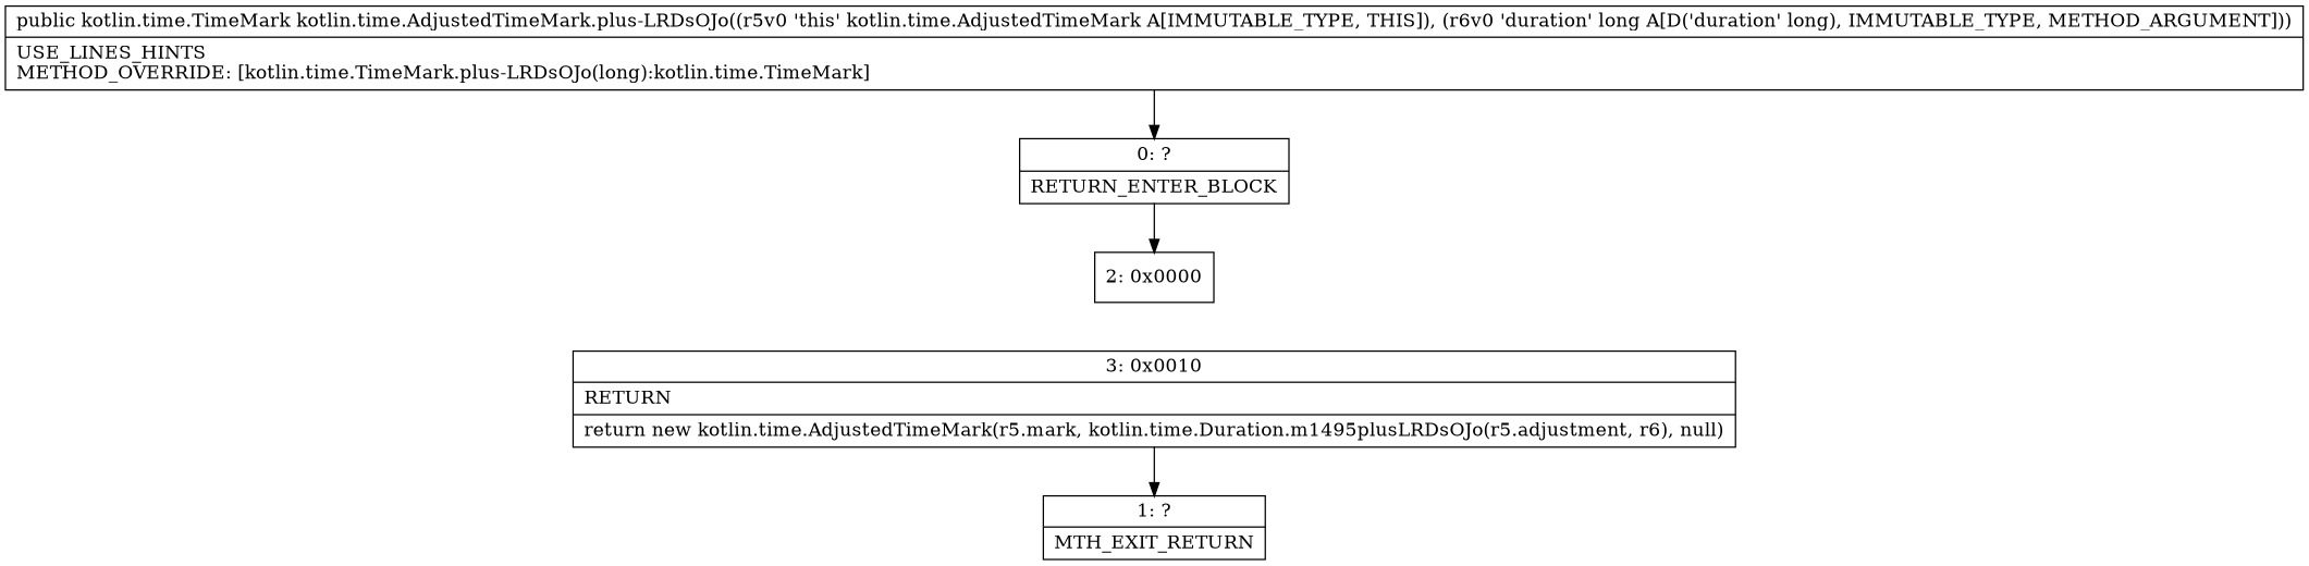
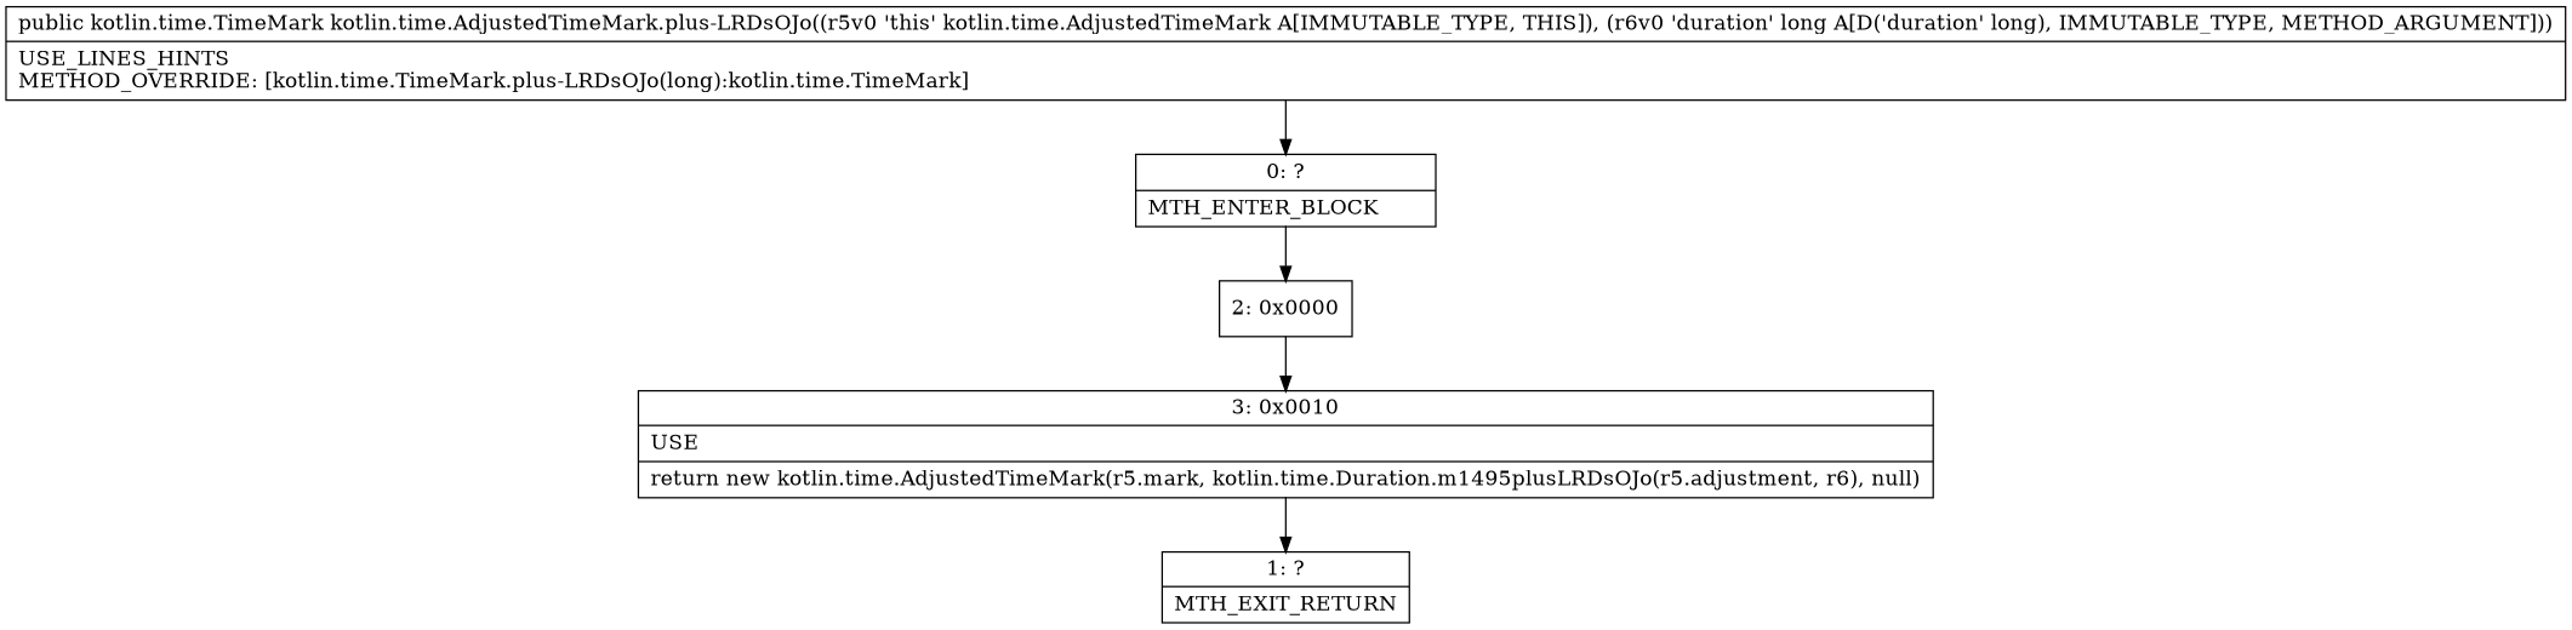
  digraph {
    node [shape=record]
-   n1 [label="{0\:\ ?|RETURN_ENTER_BLOCK\l}"]
+   n1 [label="{0\:\ ?|MTH_ENTER_BLOCK\l}"]
    n2 [label="{2\:\ 0x0000}"]
-   n3 [label="{3\:\ 0x0010|RETURN\l|return new kotlin.time.AdjustedTimeMark(r5.mark, kotlin.time.Duration.m1495plusLRDsOJo(r5.adjustment, r6), null)\l}"]
+   n3 [label="{3\:\ 0x0010|USE\l|return new kotlin.time.AdjustedTimeMark(r5.mark, kotlin.time.Duration.m1495plusLRDsOJo(r5.adjustment, r6), null)\l}"]
    n4 [label="{1\:\ ?|MTH_EXIT_RETURN\l}"]
    n5 [label="{public kotlin.time.TimeMark kotlin.time.AdjustedTimeMark.plus\-LRDsOJo((r5v0 'this' kotlin.time.AdjustedTimeMark A[IMMUTABLE_TYPE, THIS]), (r6v0 'duration' long A[D('duration' long), IMMUTABLE_TYPE, METHOD_ARGUMENT]))  | USE_LINES_HINTS\lMETHOD_OVERRIDE: [kotlin.time.TimeMark.plus\-LRDsOJo(long):kotlin.time.TimeMark]\l}"]
    n1 -> n2
+   n2 -> n3
    n3 -> n4
    n5 -> n1
  }
